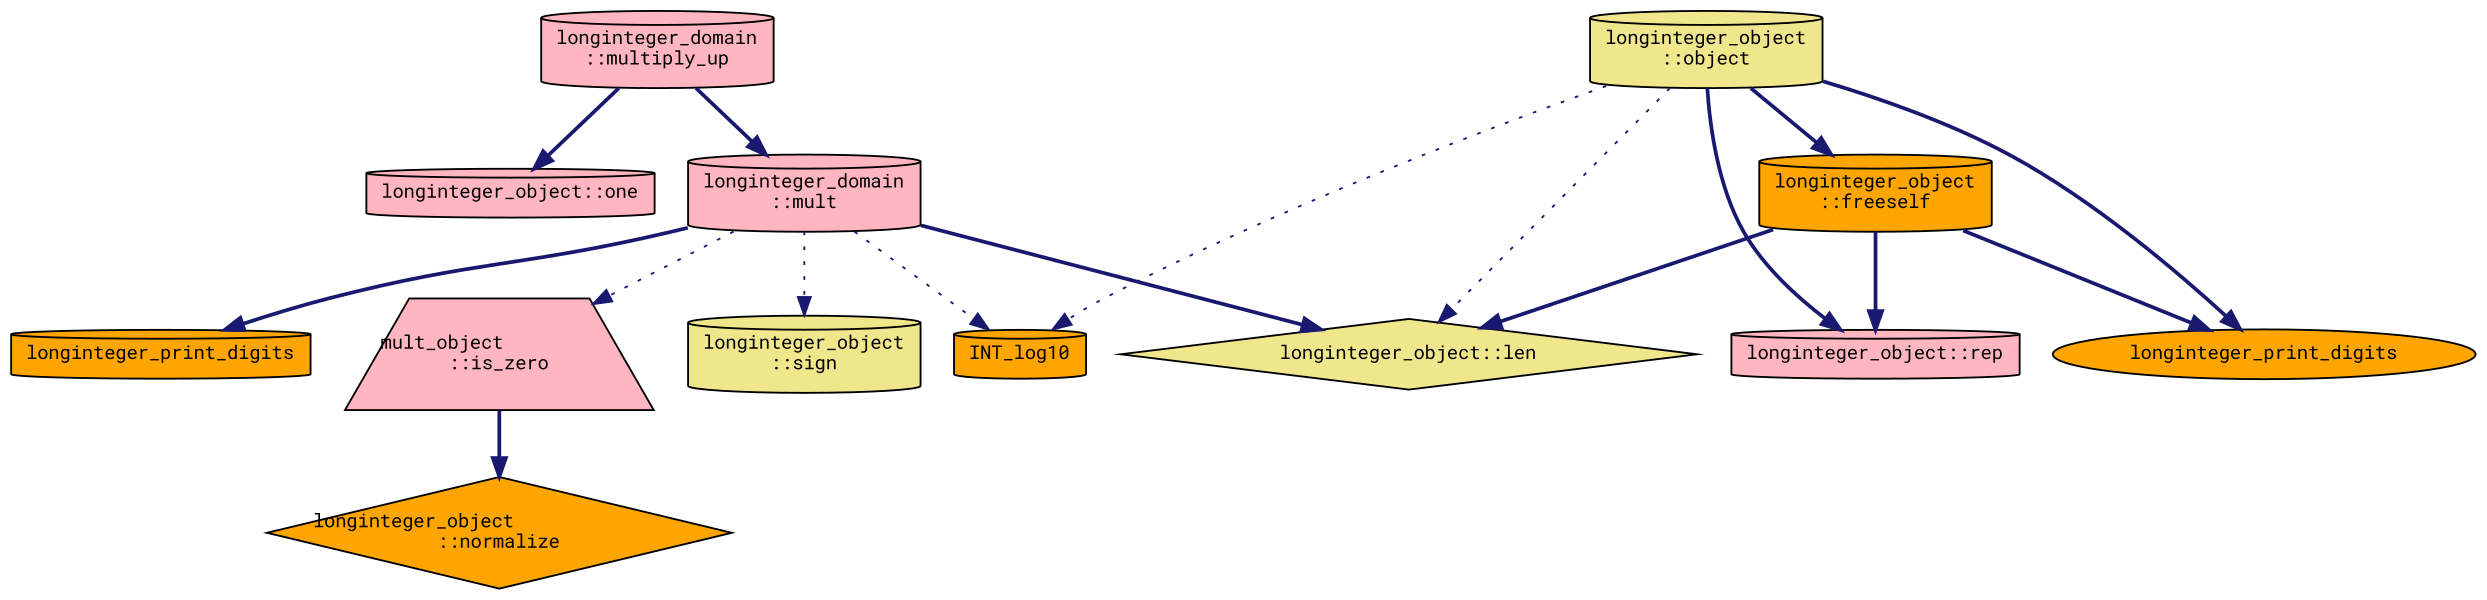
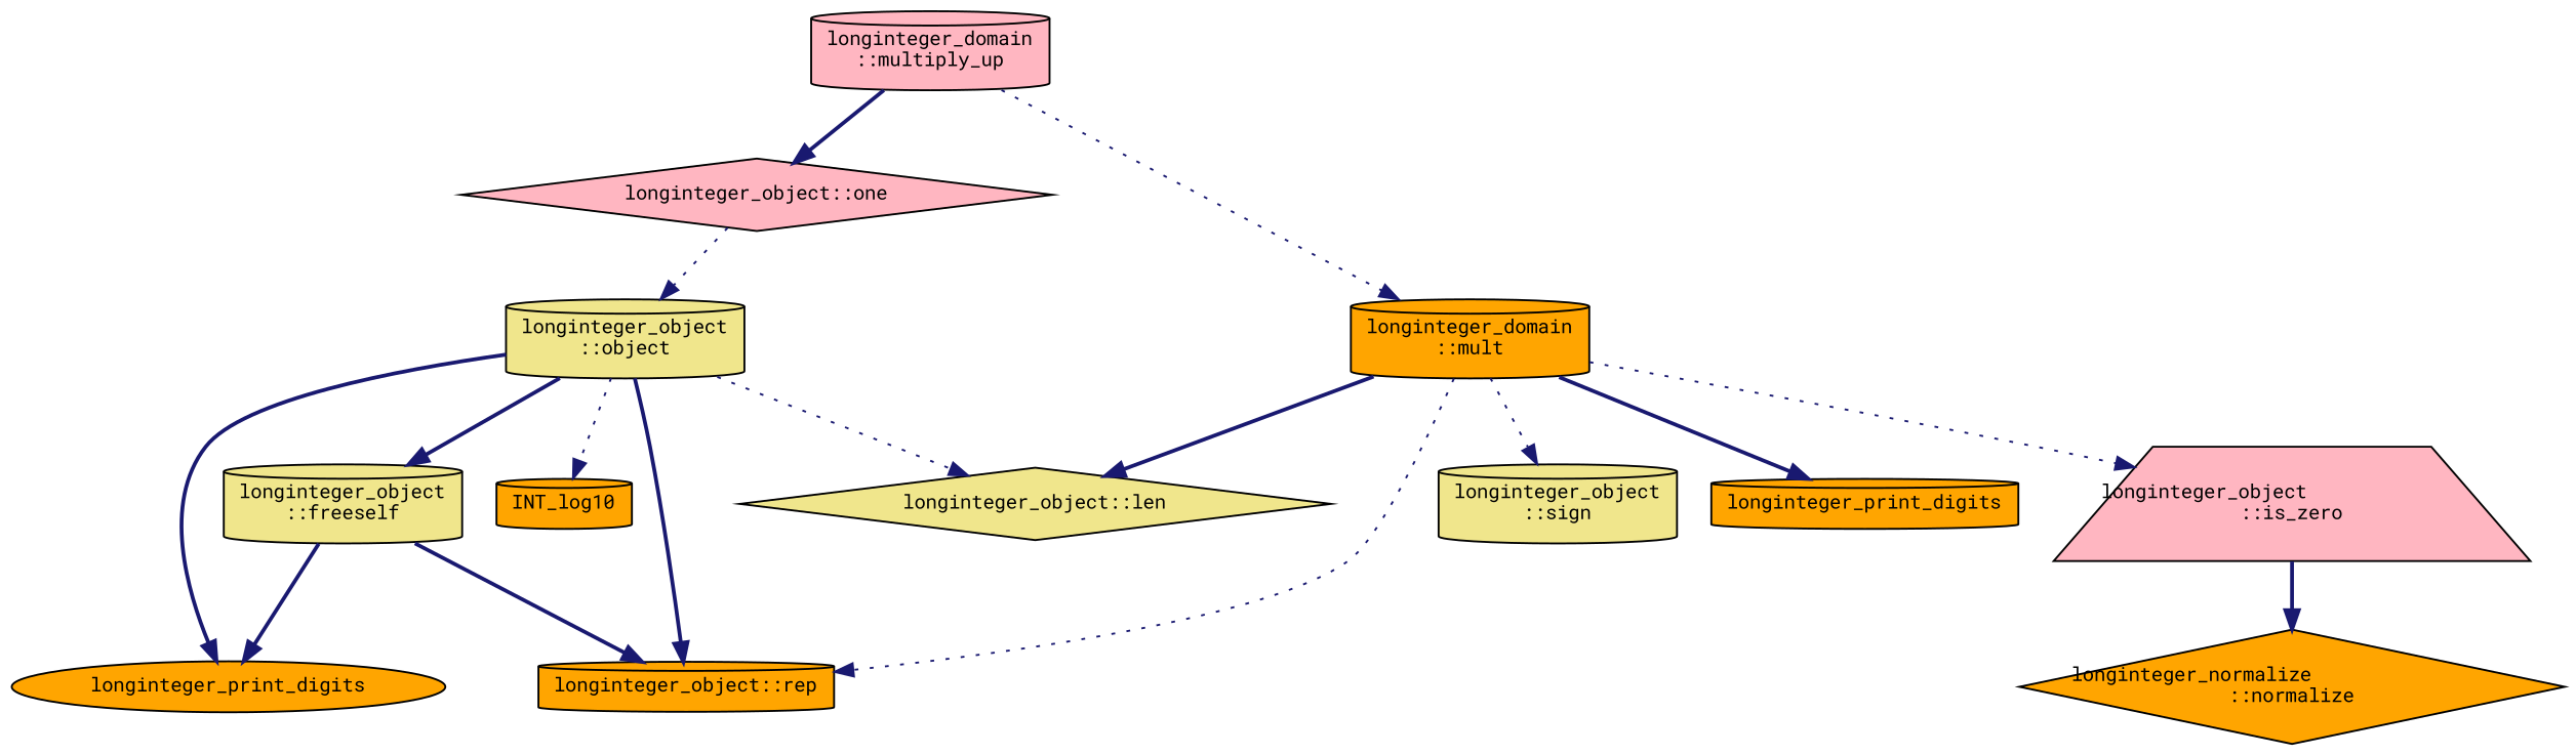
  digraph {
    fontname="Roboto Mono"
    rankdir=TB
    node [color=black fillcolor=orange fontname="Roboto Mono" fontsize=10 shape=cylinder style=filled]
    edge [color=midnightblue fontname="Roboto Mono" fontsize=10 labelfontname=Helvetica labelfontsize=10 style=bold]
    n1 [fillcolor=lightpink fontcolor=black height=0.2 label="longinteger_domain\l::multiply_up" width=0.4]
-   n2 [fillcolor=lightpink height=0.2 label="longinteger_object::one" width=0.4]
-   n3 [fillcolor=lightpink height=0.2 label="longinteger_domain\l::mult" width=0.4]
+   n2 [fillcolor=lightpink height=0.2 label="longinteger_object::one" shape=diamond width=0.4]
+   n3 [height=0.2 label="longinteger_domain\l::mult" width=0.4]
    n4 [fillcolor=khaki height=0.2 label="longinteger_object\l::object" width=0.4]
-   n5 [fillcolor=lightpink height=0.2 label="longinteger_object::rep" width=0.4]
+   n5 [height=0.2 label="longinteger_object::rep" width=0.4]
    n6 [fillcolor=khaki height=0.2 label="longinteger_object::len" shape=diamond width=0.4]
-   n7 [fillcolor=lightpink height=0.2 label="mult_object\l::is_zero" shape=trapezium width=0.4]
+   n7 [fillcolor=lightpink height=0.2 label="longinteger_object\l::is_zero" shape=trapezium width=0.4]
    n8 [fillcolor=khaki height=0.2 label="longinteger_object\l::sign" width=0.4]
    n9 [height=0.2 label=longinteger_print_digits width=0.4]
-   n10 [height=0.2 label="longinteger_object\l::freeself" width=0.4]
+   n10 [fillcolor=khaki height=0.2 label="longinteger_object\l::freeself" width=0.4]
    n11 [height=0.2 label=longinteger_print_digits shape=ellipse width=0.4]
    n12 [height=0.2 label=INT_log10 width=0.4]
-   n13 [height=0.2 label="longinteger_object\l::normalize" shape=diamond width=0.4]
+   n13 [height=0.2 label="longinteger_normalize\l::normalize" shape=diamond width=0.4]
    n1 -> n2
-   n1 -> n3
-   n3 -> n12 [style=dotted]
+   n1 -> n3 [style=dotted]
+   n2 -> n4 [style=dotted]
+   n3 -> n5 [style=dotted]
    n3 -> n6
    n3 -> n7 [style=dotted]
    n3 -> n8 [style=dotted]
    n3 -> n9
    n4 -> n5
    n4 -> n6 [style=dotted]
    n4 -> n10
    n4 -> n11
    n4 -> n12 [style=dotted]
    n7 -> n13
    n10 -> n5
-   n10 -> n6
    n10 -> n11
  }
